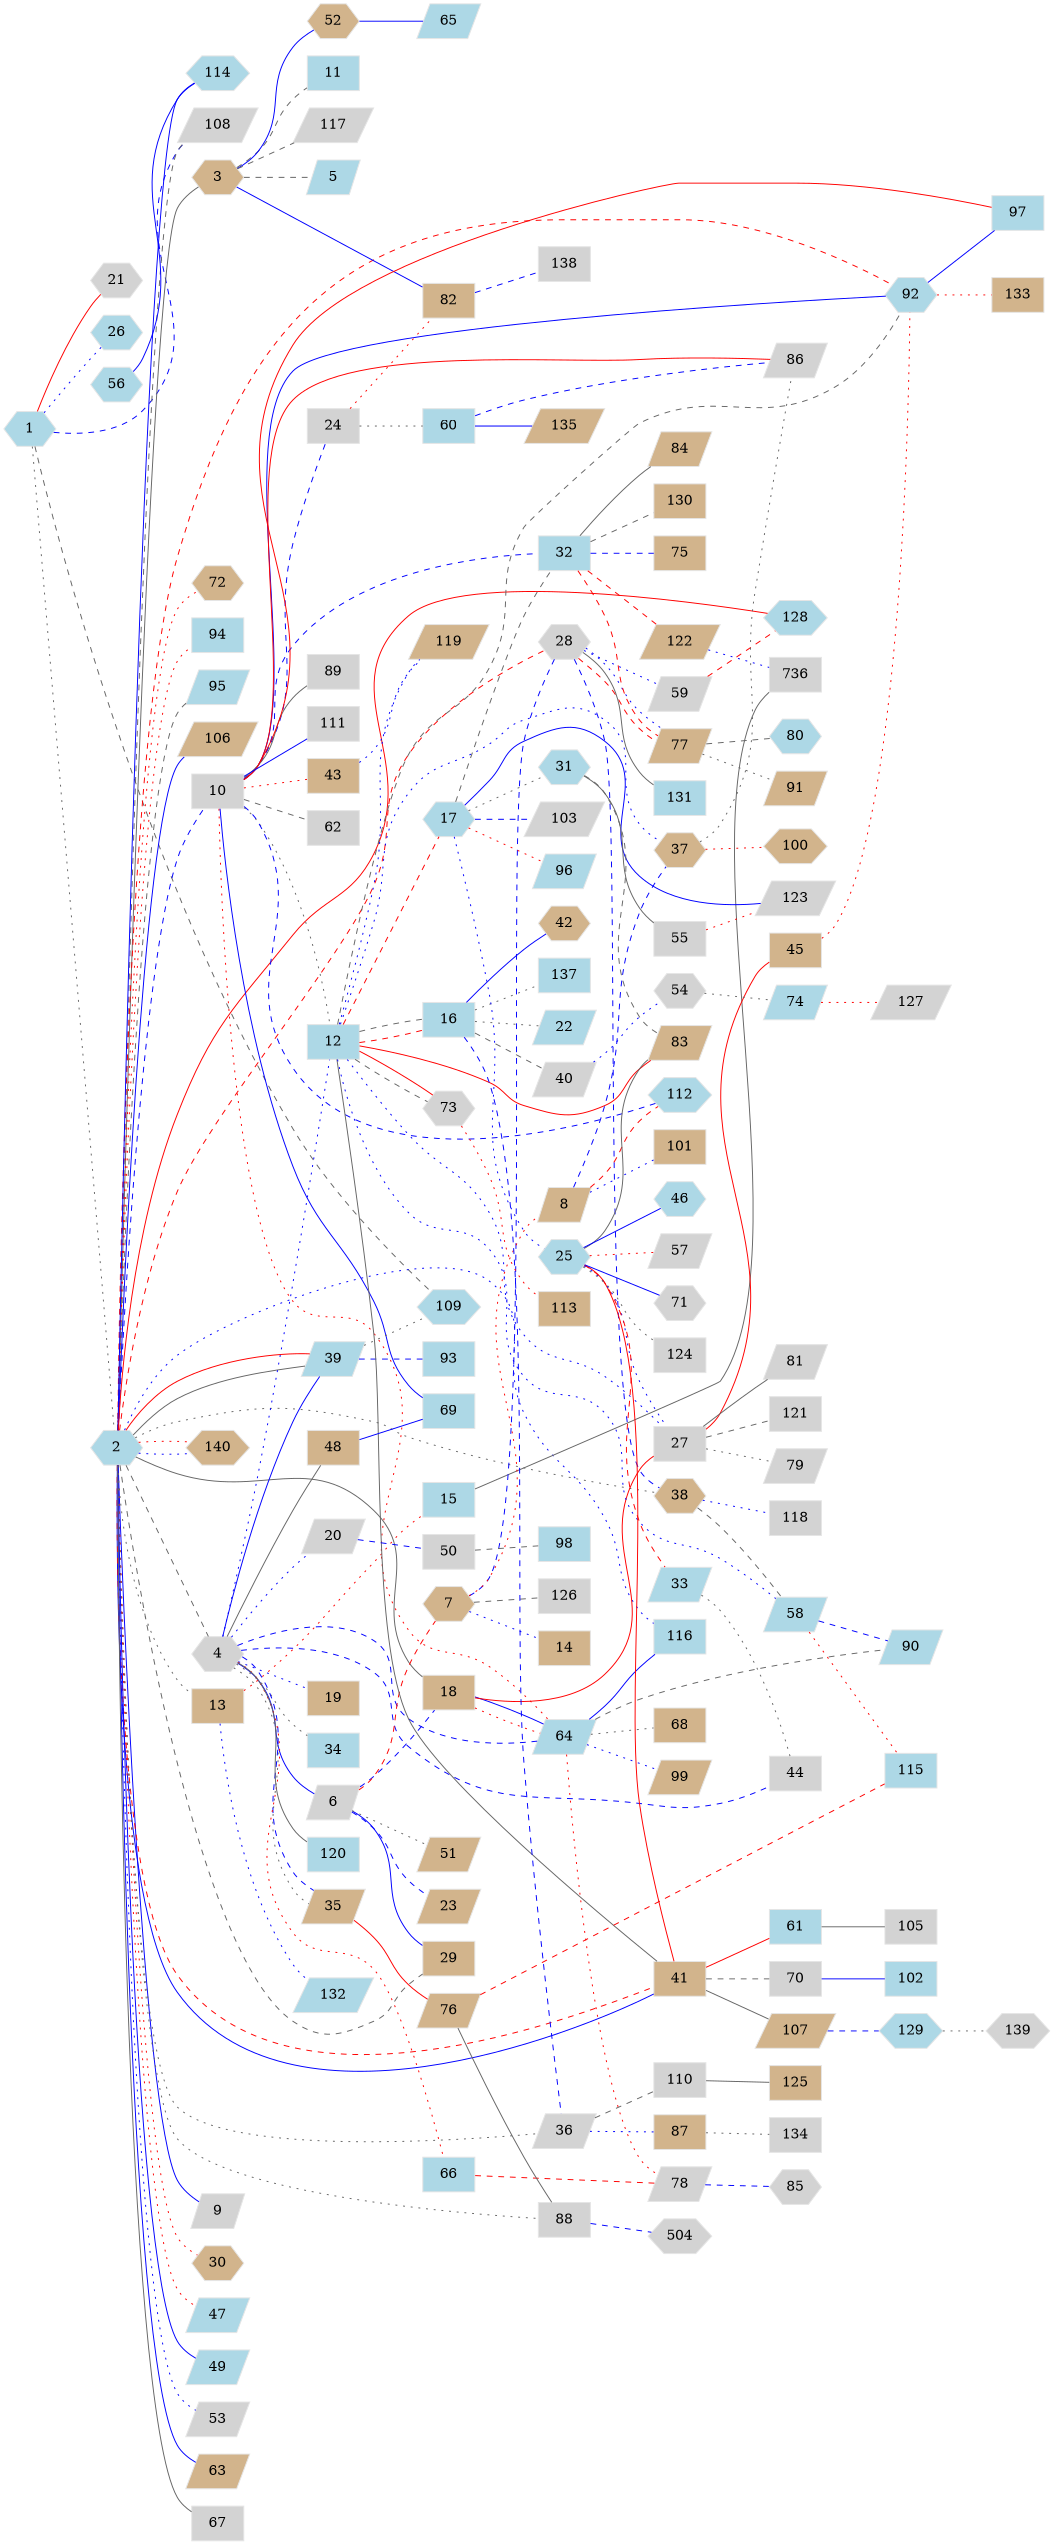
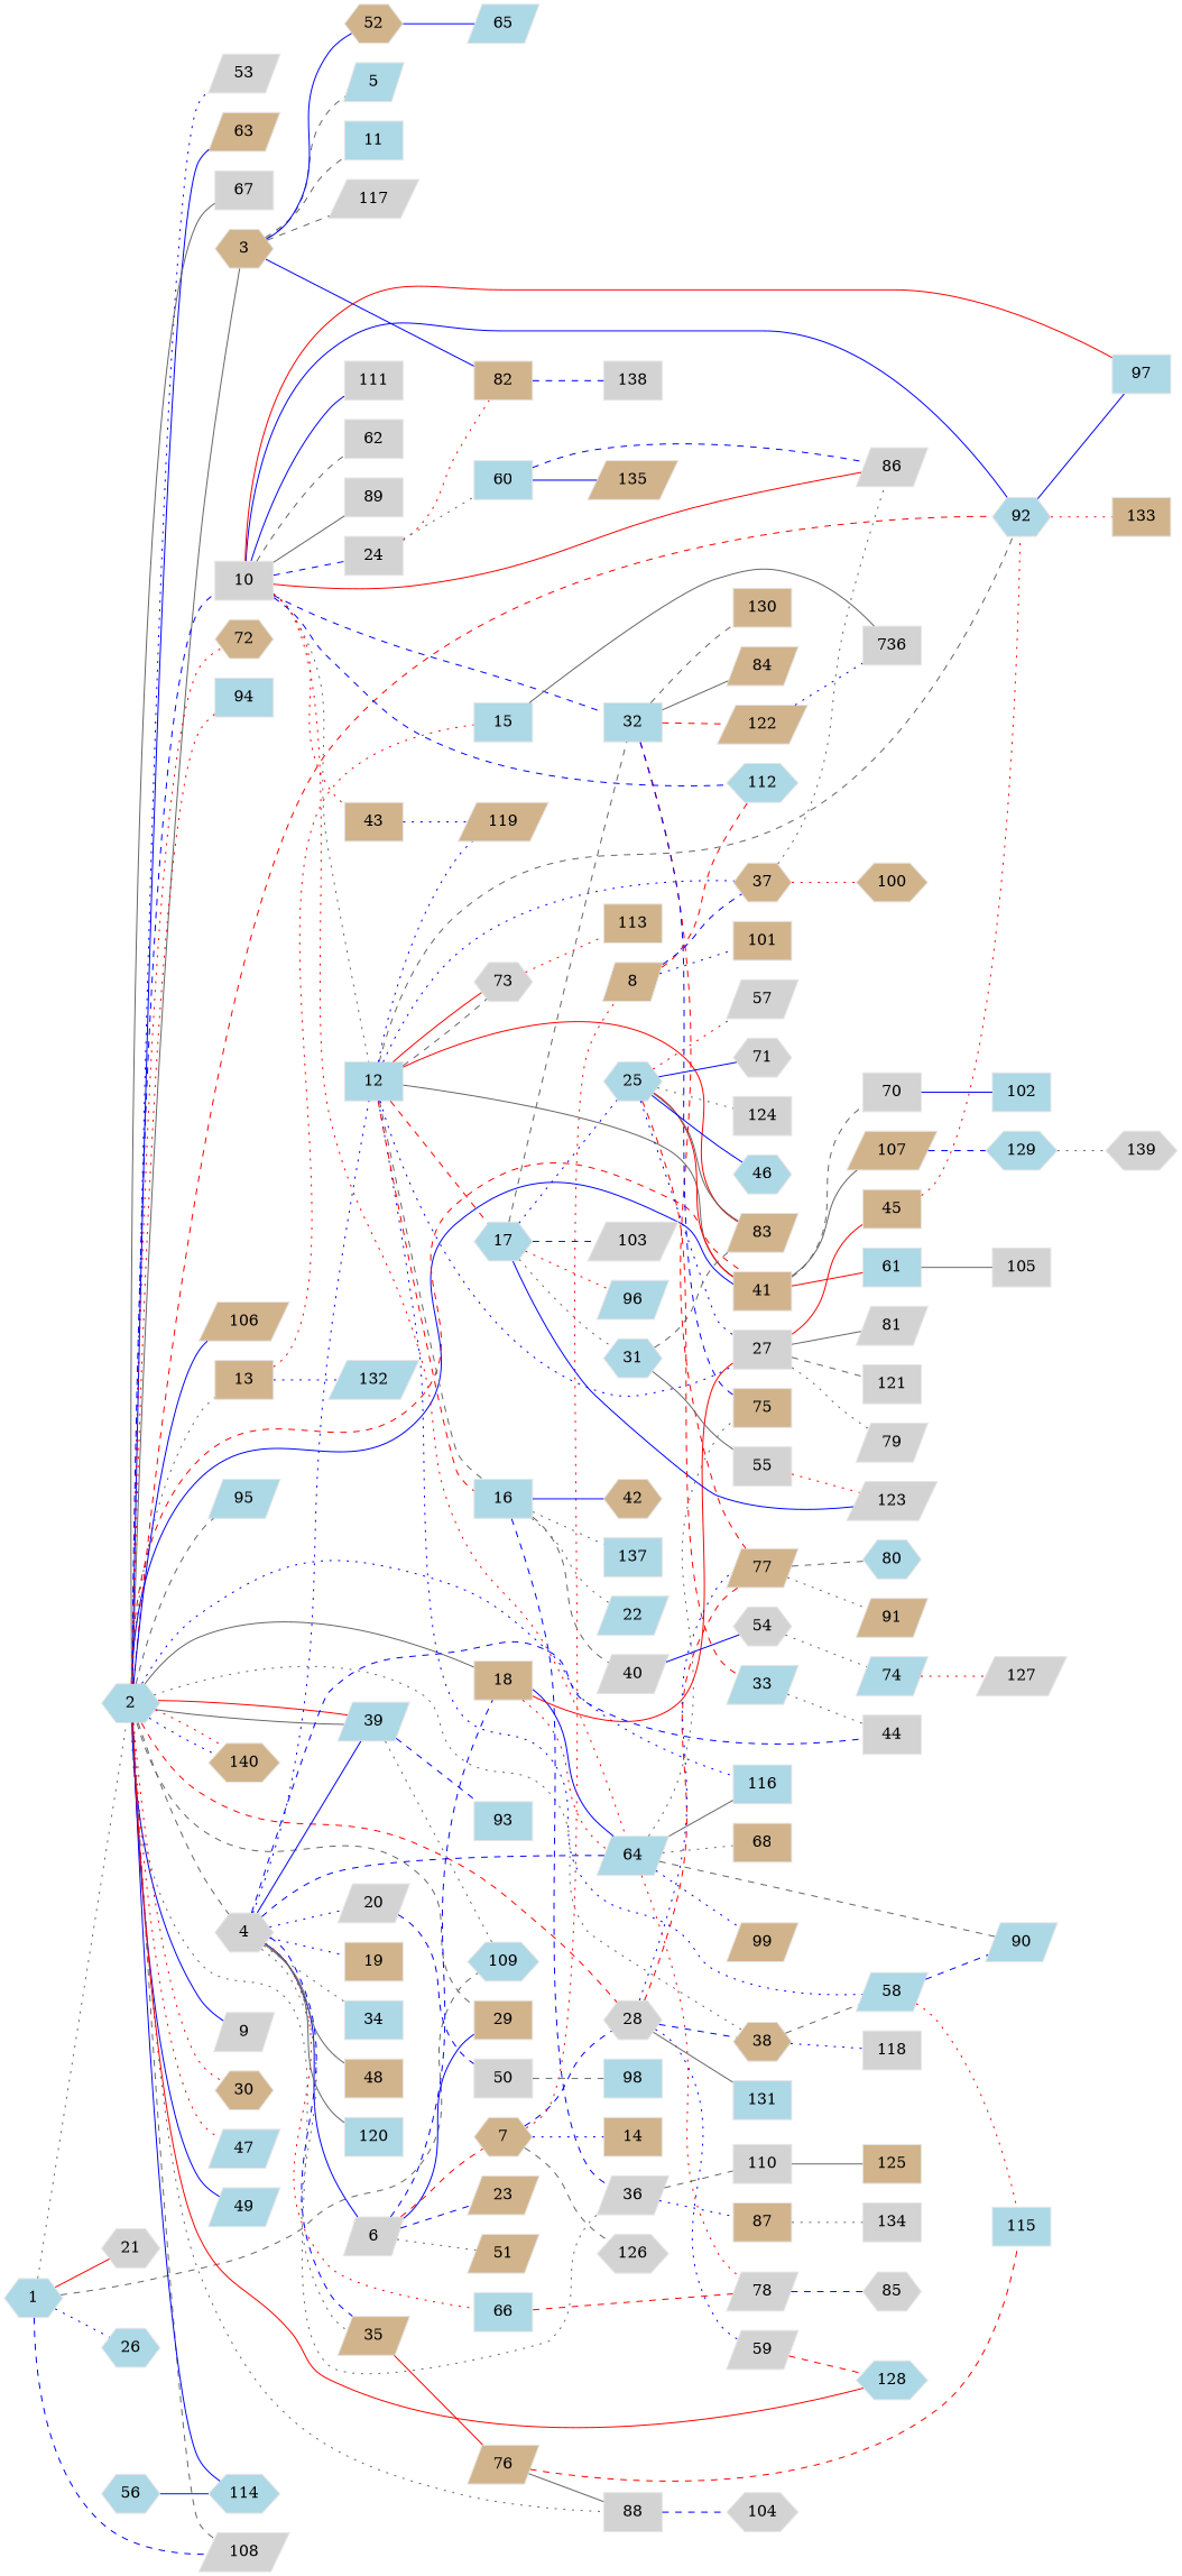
  graph {
    rankdir=LR
    node [color=gray90 fillcolor=lightblue shape=box style=filled]
    edge [color=blue style=dotted]
    1 [shape=hexagon]
    2 [shape=hexagon]
    21 [fillcolor=lightgrey shape=hexagon]
    26 [shape=hexagon]
    108 [fillcolor=lightgrey shape=parallelogram]
    109 [shape=hexagon]
    3 [fillcolor=tan shape=hexagon]
    4 [fillcolor=lightgrey shape=hexagon]
    9 [fillcolor=lightgrey shape=parallelogram]
    10 [fillcolor=lightgrey]
    13 [fillcolor=tan]
    18 [fillcolor=tan]
    28 [fillcolor=lightgrey shape=hexagon]
    29 [fillcolor=tan]
    30 [fillcolor=tan shape=hexagon]
    36 [fillcolor=lightgrey shape=parallelogram]
    38 [fillcolor=tan shape=hexagon]
    39 [shape=parallelogram]
    41 [fillcolor=tan]
    47 [shape=parallelogram]
    49 [shape=parallelogram]
    53 [fillcolor=lightgrey shape=parallelogram]
    63 [fillcolor=tan shape=parallelogram]
    67 [fillcolor=lightgrey]
    72 [fillcolor=tan shape=hexagon]
    88 [fillcolor=lightgrey]
    92 [shape=hexagon]
    94
    95 [shape=parallelogram]
    106 [fillcolor=tan shape=parallelogram]
    114 [shape=hexagon]
    116
    128 [shape=hexagon]
    140 [fillcolor=tan shape=hexagon]
    5 [shape=parallelogram]
    11
    52 [fillcolor=tan shape=hexagon]
    82 [fillcolor=tan]
    117 [fillcolor=lightgrey shape=parallelogram]
    6 [fillcolor=lightgrey shape=parallelogram]
    12
    19 [fillcolor=tan]
    20 [fillcolor=lightgrey shape=parallelogram]
    34
    35 [fillcolor=tan shape=parallelogram]
    44 [fillcolor=lightgrey]
    48 [fillcolor=tan]
    64 [shape=parallelogram]
    66
    120
    112 [shape=hexagon]
    24 [fillcolor=lightgrey]
    32
    43 [fillcolor=tan]
    62 [fillcolor=lightgrey]
-   69
    86 [fillcolor=lightgrey shape=parallelogram]
    89 [fillcolor=lightgrey]
    97
    111 [fillcolor=lightgrey]
    15
    132 [shape=parallelogram]
    27 [fillcolor=lightgrey]
    59 [fillcolor=lightgrey shape=parallelogram]
    77 [fillcolor=tan shape=parallelogram]
    131
    87 [fillcolor=tan]
    110 [fillcolor=lightgrey]
    58 [shape=parallelogram]
    118 [fillcolor=lightgrey]
    93
    61
    70 [fillcolor=lightgrey]
    107 [fillcolor=tan shape=parallelogram]
-   104 [fillcolor=lightgrey shape=hexagon label=504]
+   104 [fillcolor=lightgrey shape=hexagon]
    133 [fillcolor=tan]
    65 [shape=parallelogram]
    138 [fillcolor=lightgrey]
    7 [fillcolor=tan shape=hexagon]
    23 [fillcolor=tan shape=parallelogram]
    51 [fillcolor=tan shape=parallelogram]
    37 [fillcolor=tan shape=hexagon]
    16
    17 [shape=hexagon]
    73 [fillcolor=lightgrey shape=hexagon]
    83 [fillcolor=tan shape=parallelogram]
    119 [fillcolor=tan shape=parallelogram]
    50 [fillcolor=lightgrey]
    76 [fillcolor=tan shape=parallelogram]
    75 [fillcolor=tan]
    90 [shape=parallelogram]
    68 [fillcolor=tan]
    78 [fillcolor=lightgrey shape=parallelogram]
    99 [fillcolor=tan shape=parallelogram]
    8 [fillcolor=tan shape=parallelogram]
    14 [fillcolor=tan]
-   126 [fillcolor=lightgrey]
+   126 [fillcolor=lightgrey shape=hexagon]
    101 [fillcolor=tan]
    100 [fillcolor=tan shape=hexagon]
    60
    84 [fillcolor=tan shape=parallelogram]
    122 [fillcolor=tan shape=parallelogram]
    130 [fillcolor=tan]
    22 [shape=parallelogram]
    40 [fillcolor=lightgrey shape=parallelogram]
    42 [fillcolor=tan shape=hexagon]
    137
    25 [shape=hexagon]
    31 [shape=hexagon]
    96 [shape=parallelogram]
    103 [fillcolor=lightgrey shape=parallelogram]
    123 [fillcolor=lightgrey shape=parallelogram]
    45 [fillcolor=tan]
    79 [fillcolor=lightgrey shape=parallelogram]
    81 [fillcolor=lightgrey shape=parallelogram]
    121 [fillcolor=lightgrey]
    115
    113 [fillcolor=tan]
    n119 [fillcolor=lightgrey label=736]
    56 [shape=hexagon]
    54 [fillcolor=lightgrey shape=hexagon]
    33 [shape=parallelogram]
    46 [shape=hexagon]
    57 [fillcolor=lightgrey shape=parallelogram]
    71 [fillcolor=lightgrey shape=hexagon]
    124 [fillcolor=lightgrey]
    55 [fillcolor=lightgrey]
    98
    135 [fillcolor=tan shape=parallelogram]
    80 [shape=hexagon]
    91 [fillcolor=tan shape=parallelogram]
    134 [fillcolor=lightgrey]
    125 [fillcolor=tan]
    74 [shape=parallelogram]
    105 [fillcolor=lightgrey]
    102
    129 [shape=hexagon]
    127 [fillcolor=lightgrey shape=parallelogram]
    85 [fillcolor=lightgrey shape=hexagon]
    139 [fillcolor=lightgrey shape=hexagon]
    1 -- 2 [color=gray40]
    1 -- 21 [color=red style=solid]
    1 -- 26
    1 -- 108 [style=dashed]
    1 -- 109 [color=gray40 style=dashed]
    2 -- 108 [color=gray40 style=dashed]
    2 -- 3 [color=gray40 style=solid]
    2 -- 4 [color=gray40 style=dashed]
    2 -- 9 [style=solid]
    2 -- 10 [style=dashed]
    2 -- 13 [color=gray40]
    2 -- 18 [color=gray40 style=solid]
    2 -- 28 [color=red style=dashed]
    2 -- 29 [color=gray40 style=dashed]
    2 -- 30 [color=red]
    2 -- 36 [color=gray40]
    2 -- 38 [color=gray40]
    2 -- 39 [color=gray40 style=solid]
    2 -- 39 [color=red style=solid]
    2 -- 41 [style=solid]
    2 -- 41 [color=red style=dashed]
    2 -- 47 [color=red]
    2 -- 49 [style=solid]
    2 -- 53
    2 -- 63 [style=solid]
    2 -- 67 [color=gray40 style=solid]
    2 -- 72 [color=red]
    2 -- 88 [color=gray40]
    2 -- 92 [color=red style=dashed]
    2 -- 94 [color=red]
    2 -- 95 [color=gray40 style=dashed]
    2 -- 106 [style=solid]
    2 -- 114 [style=solid]
    2 -- 116
    2 -- 128 [color=red style=solid]
    2 -- 140
    2 -- 140 [color=red]
    3 -- 5 [color=gray40 style=dashed]
    3 -- 11 [color=gray40 style=dashed]
    3 -- 52 [style=solid]
    3 -- 82 [style=solid]
    3 -- 117 [color=gray40 style=dashed]
    4 -- 39 [style=solid]
    4 -- 6 [style=solid]
    4 -- 12
    4 -- 19
    4 -- 20
    4 -- 34 [color=gray40]
    4 -- 35 [color=gray40]
    4 -- 35 [style=dashed]
    4 -- 44 [style=dashed]
    4 -- 48 [color=gray40 style=solid]
    4 -- 64 [style=dashed]
    4 -- 66 [color=red]
    4 -- 120 [color=gray40 style=solid]
    10 -- 92 [style=solid]
    10 -- 12 [color=gray40]
    10 -- 64 [color=red]
    10 -- 112 [style=dashed]
    10 -- 24 [style=dashed]
    10 -- 32 [style=dashed]
    10 -- 43 [color=red]
    10 -- 62 [color=gray40 style=dashed]
-   10 -- 69 [style=solid]
    10 -- 86 [color=red style=solid]
    10 -- 89 [color=gray40 style=solid]
    10 -- 97 [color=red style=solid]
    10 -- 111 [style=solid]
    13 -- 15 [color=red]
    13 -- 132
    18 -- 64 [color=red]
    18 -- 64 [style=solid]
    18 -- 27 [color=red style=solid]
    28 -- 38 [style=dashed]
    28 -- 59
    28 -- 77 [color=red style=dashed]
    28 -- 77
    28 -- 131 [color=gray40 style=solid]
    36 -- 87
    36 -- 110 [color=gray40 style=dashed]
    38 -- 58 [color=gray40 style=dashed]
    38 -- 118
    39 -- 109 [color=gray40]
    39 -- 93 [style=dashed]
    41 -- 61 [color=red style=solid]
    41 -- 70 [color=gray40 style=dashed]
    41 -- 107 [color=gray40 style=solid]
    88 -- 104 [style=dashed]
    92 -- 97 [style=solid]
    92 -- 133 [color=red]
    52 -- 65 [style=solid]
    82 -- 138 [style=dashed]
    6 -- 18 [style=dashed]
    6 -- 29 [style=solid]
    6 -- 7 [color=red style=dashed]
    6 -- 23 [style=dashed]
    6 -- 51 [color=gray40]
    12 -- 41 [color=gray40 style=solid]
    12 -- 92 [color=gray40 style=dashed]
    12 -- 27
    12 -- 58
    12 -- 37
    12 -- 16 [color=red style=dashed]
    12 -- 16 [color=gray40 style=dashed]
    12 -- 17 [color=red style=dashed]
    12 -- 73 [color=gray40 style=dashed]
    12 -- 73 [color=red style=solid]
    12 -- 83 [color=red style=solid]
    12 -- 119
    20 -- 50 [style=dashed]
    35 -- 76 [color=red style=solid]
-   48 -- 69 [style=solid]
-   64 -- 116 [style=solid]
+   64 -- 116 [color=gray40 style=solid]
+   64 -- 75 [color=gray40]
    64 -- 90 [color=gray40 style=dashed]
    64 -- 68 [color=gray40]
    64 -- 78 [color=red]
    64 -- 99
    66 -- 78 [color=red style=dashed]
    24 -- 82 [color=red]
    24 -- 60 [color=gray40]
    32 -- 77 [color=red style=dashed]
    32 -- 75 [style=dashed]
    32 -- 84 [color=gray40 style=solid]
    32 -- 122 [color=red style=dashed]
    32 -- 130 [color=gray40 style=dashed]
    43 -- 119
    15 -- n119 [color=gray40 style=solid]
    27 -- 45 [color=red style=solid]
    27 -- 79 [color=gray40]
    27 -- 81 [color=gray40 style=solid]
    27 -- 121 [color=gray40 style=dashed]
    59 -- 128 [color=red style=dashed]
    77 -- 80 [color=gray40 style=dashed]
    77 -- 91 [color=gray40]
    87 -- 134 [color=gray40]
    110 -- 125 [color=gray40 style=solid]
    58 -- 90 [style=dashed]
    58 -- 115 [color=red]
    61 -- 105 [color=gray40 style=solid]
    70 -- 102 [style=solid]
    107 -- 129 [style=dashed]
    7 -- 28 [style=dashed]
    7 -- 8 [color=red]
    7 -- 14
    7 -- 126 [color=gray40 style=dashed]
    37 -- 86 [color=gray40]
    37 -- 100 [color=red]
    16 -- 36 [style=dashed]
    16 -- 22 [color=gray40]
    16 -- 40 [color=gray40 style=dashed]
    16 -- 42 [style=solid]
    16 -- 137 [color=gray40]
    17 -- 32 [color=gray40 style=dashed]
    17 -- 25
    17 -- 31 [color=gray40]
    17 -- 96 [color=red]
    17 -- 103 [style=dashed]
    17 -- 123 [style=solid]
    73 -- 113 [color=red]
    50 -- 98 [color=gray40 style=dashed]
    76 -- 88 [color=gray40 style=solid]
    76 -- 115 [color=red style=dashed]
    78 -- 85 [style=dashed]
    8 -- 112 [color=red style=dashed]
    8 -- 37 [style=dashed]
    8 -- 101
    60 -- 86 [style=dashed]
    60 -- 135 [style=solid]
    122 -- n119
-   40 -- 54
+   40 -- 54 [style=solid]
    25 -- 41 [color=red style=solid]
    25 -- 27
    25 -- 83 [color=gray40 style=solid]
    25 -- 33 [color=red style=dashed]
    25 -- 46 [style=solid]
    25 -- 57 [color=red]
    25 -- 71 [style=solid]
    25 -- 124 [color=gray40]
    31 -- 83 [color=gray40 style=dashed]
    31 -- 55 [color=gray40 style=solid]
    45 -- 92 [color=red]
    56 -- 114 [style=solid]
    54 -- 74 [color=gray40]
    33 -- 44 [color=gray40]
    55 -- 123 [color=red]
    74 -- 127 [color=red]
    129 -- 139 [color=gray40]
  }
